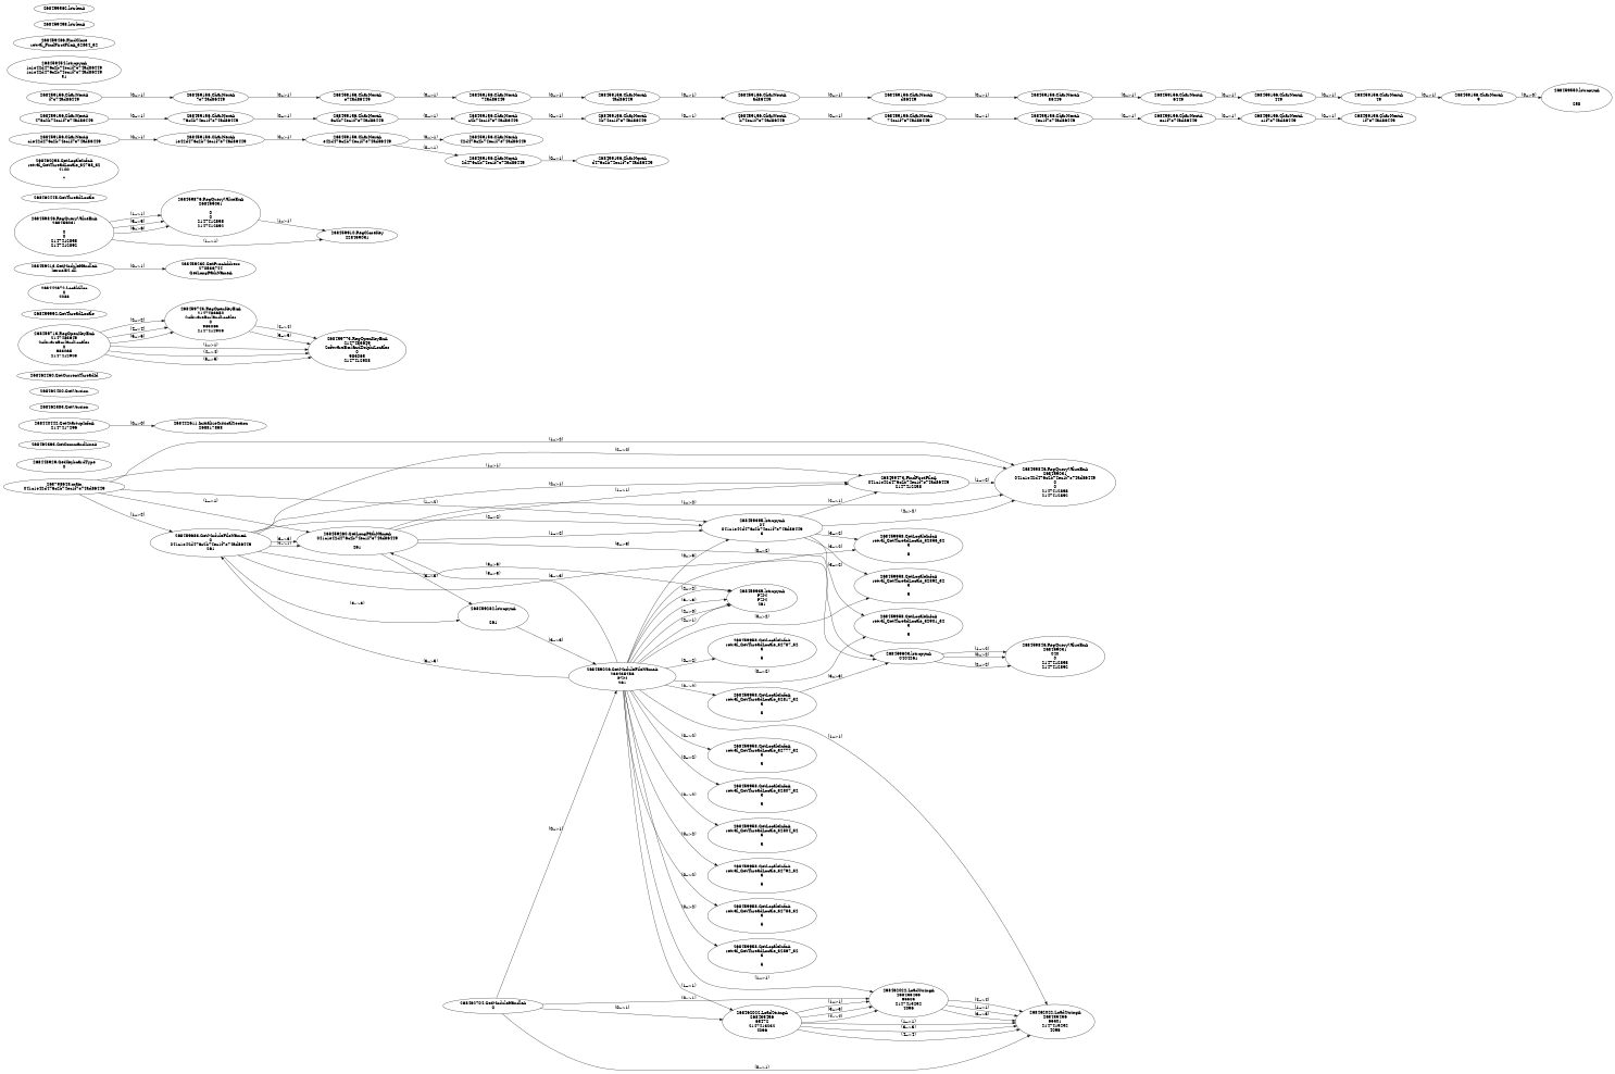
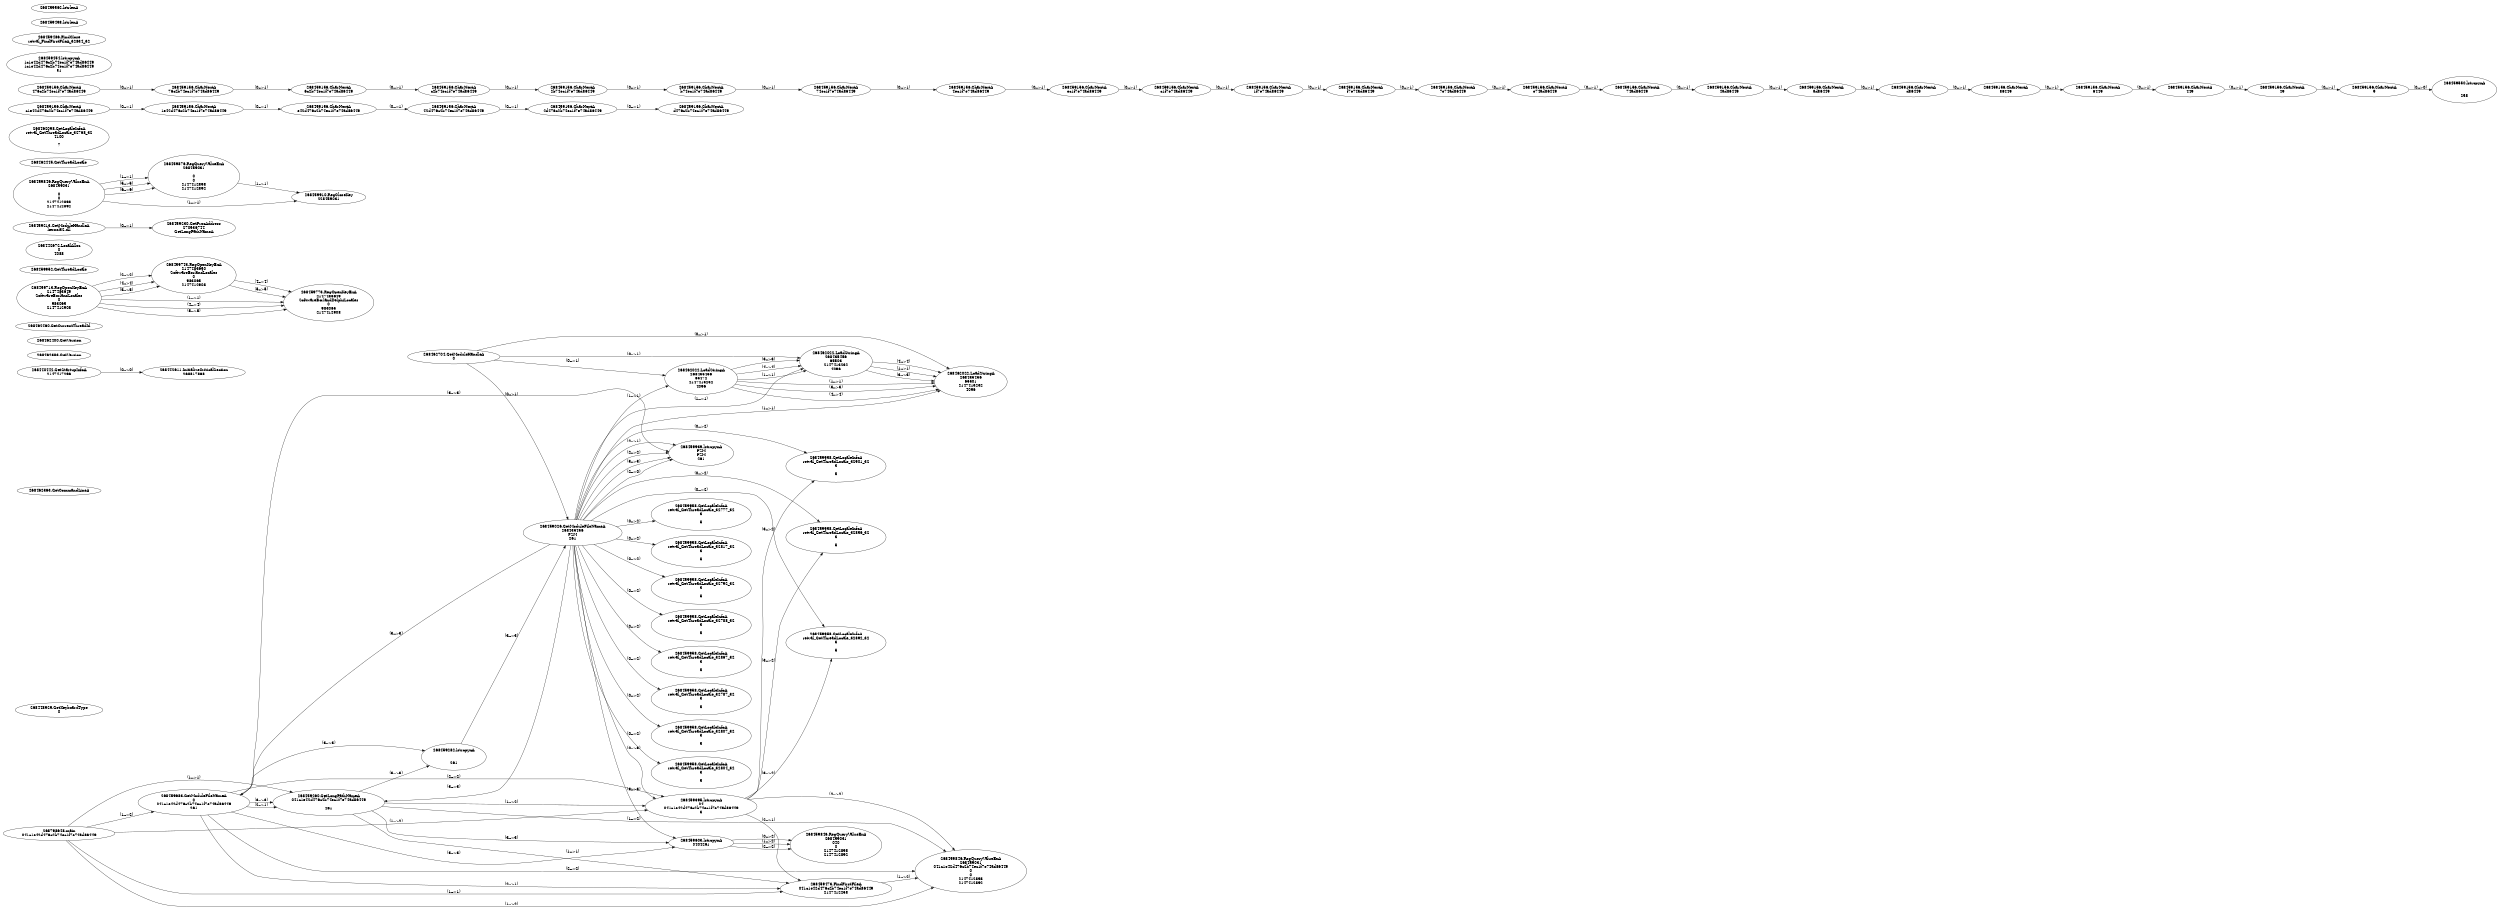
  digraph {
    rankdir=LR
    n1 [label="268798648.main\n041c1e42d476c2b74ec1f7e74ad86449"]
    n2 [label="268459683.GetModuleFileNameA\n0\n041c1e42d476c2b74ec1f7e74ad86449\n261"]
    n3 [label="268459260.GetLongPathNameA\n041c1e42d476c2b74ec1f7e74ad86449\n\n261"]
    n4 [label="268459395.lstrcpynA\n04\n041c1e42d476c2b74ec1f7e74ad86449\n3"]
    n5 [label="268459473.FindFirstFileA\n041c1e42d476c2b74ec1f7e74ad86449\n2147412258"]
    n6 [label="268459846.RegQueryValueExA\n268459031\n041c1e42d476c2b74ec1f7e74ad86449\n0\n0\n2147412898\n2147412892"]
    n7 [label="268459939.lstrcpynA\nPZM\nPZM\n261"]
    n8 [label="268459282.lstrcpynA\n\n\n261"]
    n9 [label="268459603.lstrcpynA\n0404261"]
    n10 [label="268459958.GetLocaleInfoA\nretval_GetThreadLocale_32892_32\n3\n\n5"]
    n11 [label="268459958.GetLocaleInfoA\nretval_GetThreadLocale_32901_32\n3\n\n5"]
    n12 [label="268459958.GetLocaleInfoA\nretval_GetThreadLocale_32856_32\n3\n\n5"]
    n13 [label="268462704.GetModuleHandleA\n0"]
    n14 [label="268459026.GetModuleFileNameA\n268435456\nPZM\n261"]
    n15 [label="268462022.LoadStringA\n268435456\n65472\n2147413232\n4096"]
    n16 [label="268462022.LoadStringA\n268435456\n65503\n2147413232\n4096"]
    n17 [label="268462022.LoadStringA\n268435456\n65501\n2147413232\n4096"]
    n18 [label="268459958.GetLocaleInfoA\nretval_GetThreadLocale_32777_32\n3\n\n5"]
    n19 [label="268459958.GetLocaleInfoA\nretval_GetThreadLocale_32817_32\n3\n\n5"]
    n20 [label="268459958.GetLocaleInfoA\nretval_GetThreadLocale_32792_32\n3\n\n5"]
    n21 [label="268459958.GetLocaleInfoA\nretval_GetThreadLocale_32788_32\n3\n\n5"]
    n22 [label="268459958.GetLocaleInfoA\nretval_GetThreadLocale_32867_32\n3\n\n5"]
    n23 [label="268459958.GetLocaleInfoA\nretval_GetThreadLocale_32787_32\n3\n\n5"]
    n24 [label="268459958.GetLocaleInfoA\nretval_GetThreadLocale_32807_32\n3\n\n5"]
    n25 [label="268459958.GetLocaleInfoA\nretval_GetThreadLocale_32804_32\n3\n\n5"]
    n26 [label="268448929.GetKeyboardType\n0"]
    n27 [label="268462363.GetCommandLineA\n"]
    n28 [label="268440442.GetStartupInfoA\n2147417296"]
    n29 [label="268442611.InitializeCriticalSection\n268817868"]
    n30 [label="268462383.GetVersion\n"]
    n31 [label="268462400.GetVersion\n"]
    n32 [label="268462460.GetCurrentThreadId\n"]
    n33 [label="268459846.RegQueryValueExA\n268459031\n040\n0\n2147412898\n2147412892"]
    n34 [label="268459713.RegOpenKeyExA\n2147483649\nSoftware\Borland\Locales\n0\n983065\n2147412908"]
    n35 [label="268459743.RegOpenKeyExA\n2147483650\nSoftware\Borland\Locales\n0\n983065\n2147412908"]
    n36 [label="268459773.RegOpenKeyExA\n2147483649\nSoftware\Borland\Delphi\Locales\n0\n983065\n2147412908"]
    n37 [label="268459952.GetThreadLocale\n"]
    n38 [label="268442672.LocalAlloc\n0\n4088"]
    n39 [label="268459213.GetModuleHandleA\nkernel32.dll"]
    n40 [label="268459230.GetProcAddress\n270536744\nGetLongPathNameA"]
    n41 [label="268459846.RegQueryValueExA\n268459031\n\n0\n0\n2147412898\n2147412892"]
    n42 [label="268459876.RegQueryValueExA\n268459031\n\n0\n0\n2147412898\n2147412892"]
    n43 [label="268459910.RegCloseKey\n228459031"]
    n44 [label="268462445.GetThreadLocale\n"]
    n45 [label="268462098.GetLocaleInfoA\nretval_GetThreadLocale_32768_32\n4100\n\n7"]
    n46 [label="268459156.CharNextA\nc1e42d476c2b74ec1f7e74ad86449"]
    n47 [label="268459156.CharNextA\n1e42d476c2b74ec1f7e74ad86449"]
    n48 [label="268459156.CharNextA\ne42d476c2b74ec1f7e74ad86449"]
    n49 [label="268459156.CharNextA\n42d476c2b74ec1f7e74ad86449"]
    n50 [label="268459156.CharNextA\n2d476c2b74ec1f7e74ad86449"]
    n51 [label="268459156.CharNextA\nd476c2b74ec1f7e74ad86449"]
    n52 [label="268459156.CharNextA\n476c2b74ec1f7e74ad86449"]
    n53 [label="268459156.CharNextA\n76c2b74ec1f7e74ad86449"]
    n54 [label="268459156.CharNextA\n6c2b74ec1f7e74ad86449"]
    n55 [label="268459156.CharNextA\nc2b74ec1f7e74ad86449"]
    n56 [label="268459156.CharNextA\n2b74ec1f7e74ad86449"]
    n57 [label="268459156.CharNextA\nb74ec1f7e74ad86449"]
    n58 [label="268459156.CharNextA\n74ec1f7e74ad86449"]
    n59 [label="268459156.CharNextA\n4ec1f7e74ad86449"]
    n60 [label="268459156.CharNextA\nec1f7e74ad86449"]
    n61 [label="268459156.CharNextA\nc1f7e74ad86449"]
    n62 [label="268459156.CharNextA\n1f7e74ad86449"]
    n63 [label="268459156.CharNextA\nf7e74ad86449"]
    n64 [label="268459156.CharNextA\n7e74ad86449"]
    n65 [label="268459156.CharNextA\ne74ad86449"]
    n66 [label="268459156.CharNextA\n74ad86449"]
    n67 [label="268459156.CharNextA\n4ad86449"]
    n68 [label="268459156.CharNextA\nad86449"]
    n69 [label="268459156.CharNextA\nd86449"]
    n70 [label="268459156.CharNextA\n86449"]
    n71 [label="268459156.CharNextA\n6449"]
    n72 [label="268459156.CharNextA\n449"]
    n73 [label="268459156.CharNextA\n49"]
    n74 [label="268459156.CharNextA\n9"]
    n75 [label="268459550.lstrcpynA\n\n\n258"]
    n76 [label="268459454.lstrcpynA\n1c1e42d476c2b74ec1f7e74ad86449\n1c1e42d476c2b74ec1f7e74ad86449\n31"]
    n77 [label="268459486.FindClose\nretval_FindFirstFileA_32834_32"]
    n78 [label="268459498.lstrlenA\n"]
    n79 [label="268459562.lstrlenA\n"]
    n1 -> n2 [label="(1-->2)"]
    n1 -> n3 [label="(1-->1)"]
    n1 -> n4 [label="(1-->2)"]
    n1 -> n5 [label="(1-->1)"]
    n1 -> n6 [label="(1-->2)"]
    n2 -> n3 [label="(2-->1)"]
    n2 -> n3 [label="(3-->3)"]
    n2 -> n4 [label="(2-->2)"]
    n2 -> n5 [label="(2-->1)"]
    n2 -> n6 [label="(2-->2)"]
    n2 -> n7 [label="(3-->3)"]
    n2 -> n8 [label="(3-->3)"]
    n2 -> n9 [label="(3-->3)"]
    n3 -> n4 [label="(1-->2)"]
    n3 -> n5 [label="(1-->1)"]
    n3 -> n6 [label="(1-->2)"]
    n3 -> n8 [label="(3-->3)"]
    n3 -> n9 [label="(3-->3)"]
    n4 -> n5 [label="(2-->1)"]
    n4 -> n6 [label="(2-->2)"]
    n4 -> n10 [label="(3-->2)"]
    n4 -> n11 [label="(3-->2)"]
    n4 -> n12 [label="(3-->2)"]
    n5 -> n6 [label="(1-->2)"]
    n8 -> n14 [label="(3-->3)"]
    n9 -> n33 [label="(1-->2)"]
    n9 -> n33 [label="(2-->2)"]
    n9 -> n33 [label="(0-->2)"]
    n13 -> n14 [label="(0-->1)"]
    n13 -> n15 [label="(0-->1)"]
    n13 -> n16 [label="(0-->1)"]
    n13 -> n17 [label="(0-->1)"]
    n14 -> n2 [label="(3-->3)"]
    n14 -> n3 [label="(3-->3)"]
    n14 -> n4 [label="(0-->3)"]
    n14 -> n7 [label="(2-->1)"]
    n14 -> n7 [label="(2-->2)"]
    n14 -> n7 [label="(3-->3)"]
    n14 -> n7 [label="(2-->0)"]
-   n19 -> n9 [label="(3-->3)"]
+   n14 -> n9 [label="(3-->3)"]
    n14 -> n10 [label="(0-->2)"]
    n14 -> n11 [label="(0-->2)"]
    n14 -> n12 [label="(0-->2)"]
    n14 -> n15 [label="(1-->1)"]
    n14 -> n16 [label="(1-->1)"]
    n14 -> n17 [label="(1-->1)"]
    n14 -> n18 [label="(0-->2)"]
    n14 -> n19 [label="(0-->2)"]
    n14 -> n20 [label="(0-->2)"]
    n14 -> n21 [label="(0-->2)"]
    n14 -> n22 [label="(0-->2)"]
    n14 -> n23 [label="(0-->2)"]
    n14 -> n24 [label="(0-->2)"]
    n14 -> n25 [label="(0-->2)"]
    n15 -> n16 [label="(1-->1)"]
    n15 -> n16 [label="(3-->3)"]
    n15 -> n16 [label="(4-->4)"]
    n15 -> n17 [label="(1-->1)"]
    n15 -> n17 [label="(3-->3)"]
    n15 -> n17 [label="(4-->4)"]
    n16 -> n17 [label="(1-->1)"]
    n16 -> n17 [label="(3-->3)"]
    n16 -> n17 [label="(4-->4)"]
    n28 -> n29 [label="(0-->0)"]
    n34 -> n35 [label="(2-->2)"]
    n34 -> n35 [label="(4-->4)"]
    n34 -> n35 [label="(5-->5)"]
    n34 -> n36 [label="(1-->1)"]
    n34 -> n36 [label="(4-->4)"]
    n34 -> n36 [label="(5-->5)"]
    n35 -> n36 [label="(4-->4)"]
    n35 -> n36 [label="(5-->5)"]
    n39 -> n40 [label="(0-->1)"]
    n41 -> n42 [label="(1-->1)"]
    n41 -> n42 [label="(5-->5)"]
    n41 -> n42 [label="(6-->6)"]
    n41 -> n43 [label="(1-->1)"]
    n42 -> n43 [label="(1-->1)"]
    n46 -> n47 [label="(0-->1)"]
    n47 -> n48 [label="(0-->1)"]
    n48 -> n49 [label="(0-->1)"]
-   n48 -> n50 [label="(0-->1)"]
+   n49 -> n50 [label="(0-->1)"]
    n50 -> n51 [label="(0-->1)"]
    n52 -> n53 [label="(0-->1)"]
    n53 -> n54 [label="(0-->1)"]
    n54 -> n55 [label="(0-->1)"]
    n55 -> n56 [label="(0-->1)"]
    n56 -> n57 [label="(0-->1)"]
    n57 -> n58 [label="(0-->1)"]
    n58 -> n59 [label="(0-->1)"]
    n59 -> n60 [label="(0-->1)"]
    n60 -> n61 [label="(0-->1)"]
    n61 -> n62 [label="(0-->1)"]
+   n62 -> n63 [label="(0-->1)"]
    n63 -> n64 [label="(0-->1)"]
    n64 -> n65 [label="(0-->1)"]
    n65 -> n66 [label="(0-->1)"]
    n66 -> n67 [label="(0-->1)"]
    n67 -> n68 [label="(0-->1)"]
    n68 -> n69 [label="(0-->1)"]
    n69 -> n70 [label="(0-->1)"]
    n70 -> n71 [label="(0-->1)"]
    n71 -> n72 [label="(0-->1)"]
    n72 -> n73 [label="(0-->1)"]
    n73 -> n74 [label="(0-->1)"]
    n74 -> n75 [label="(0-->0)"]
  }
